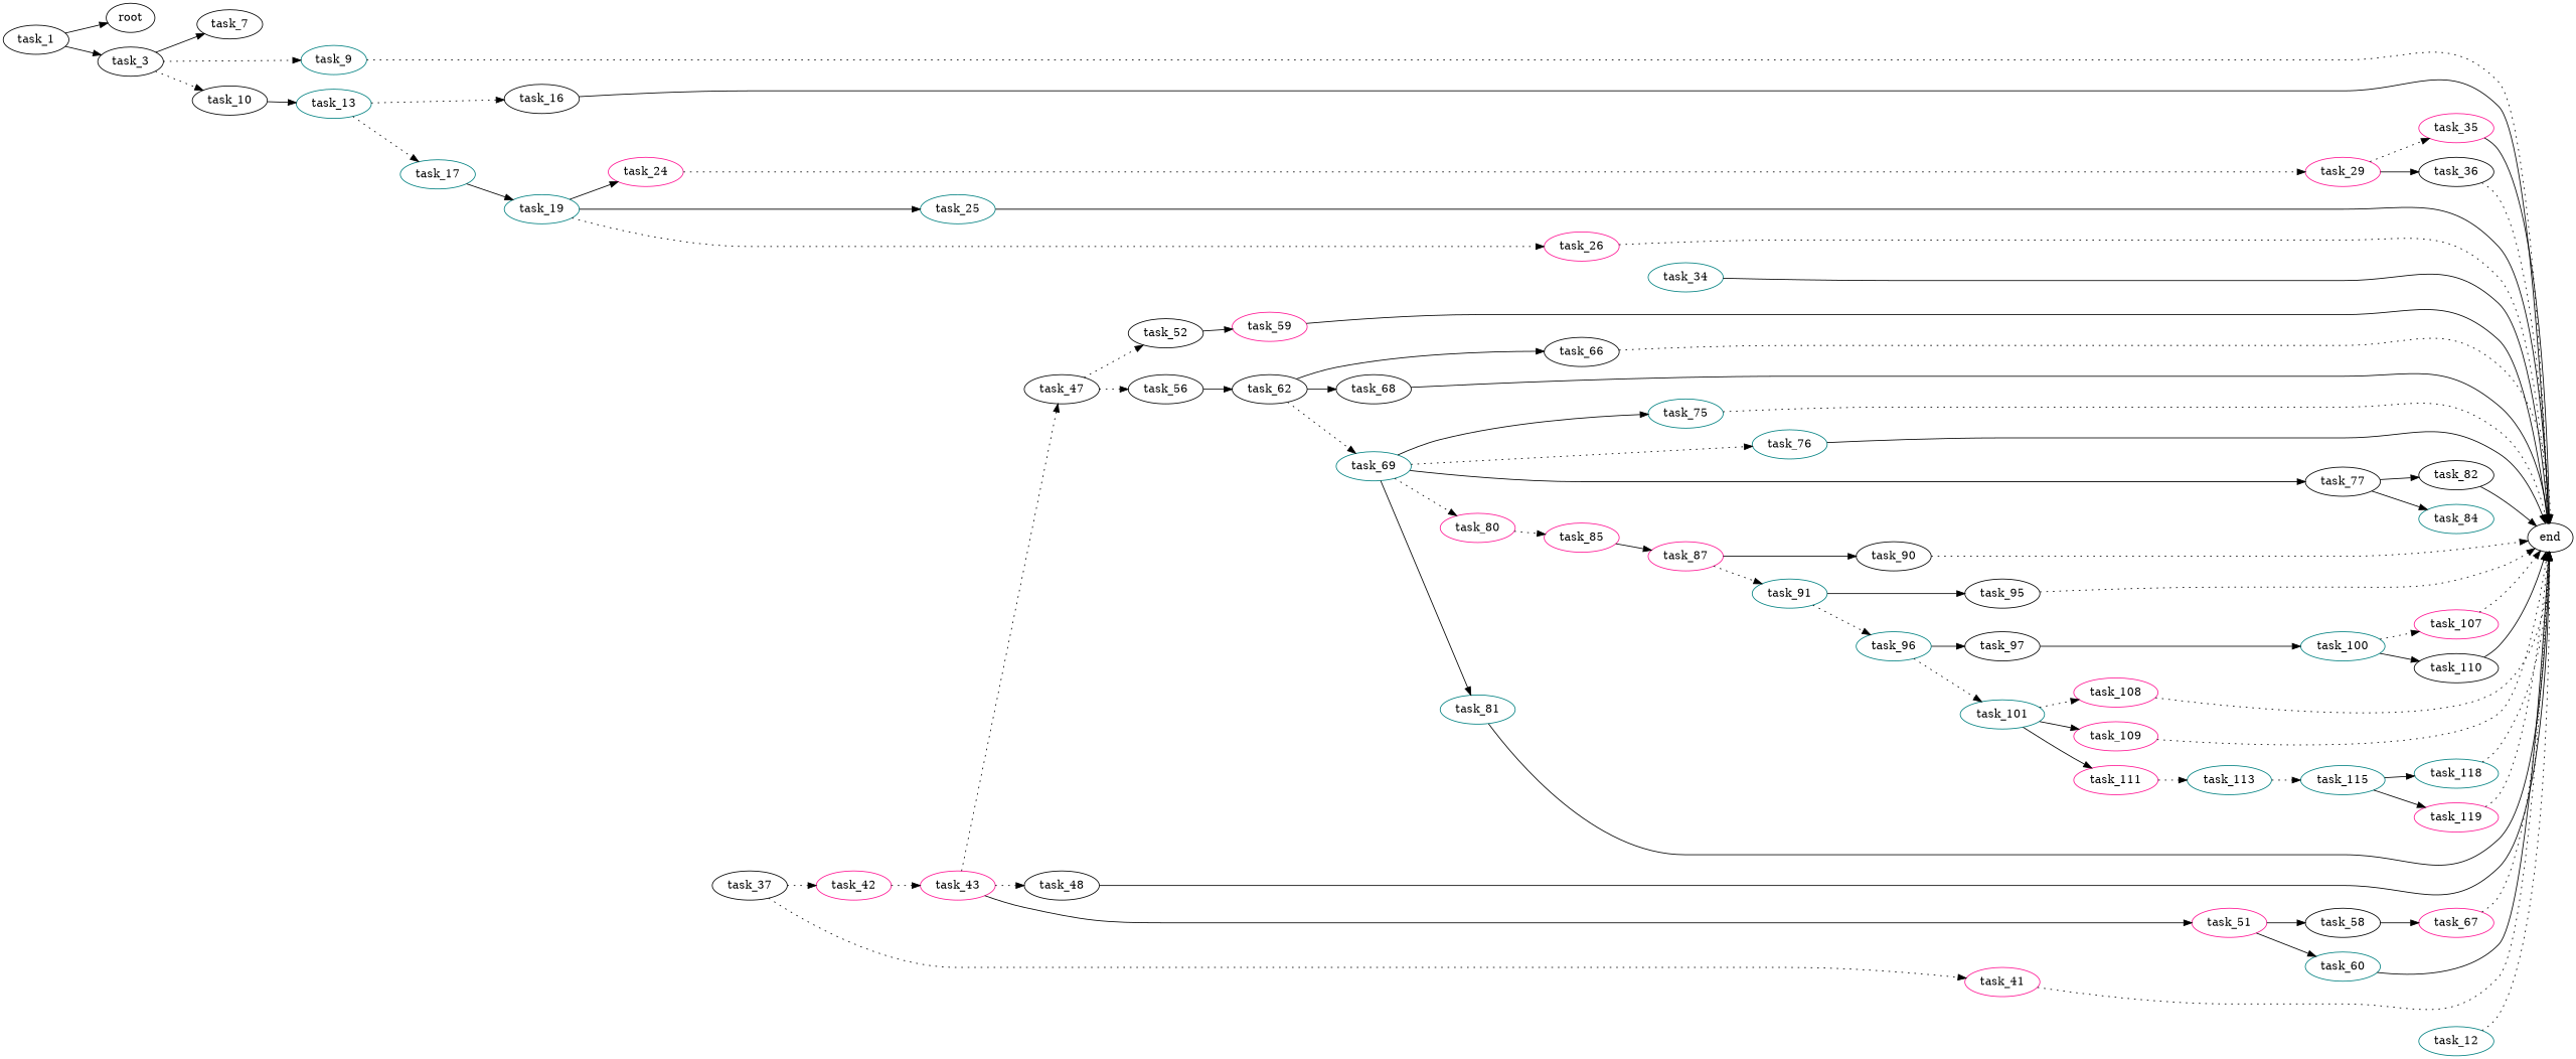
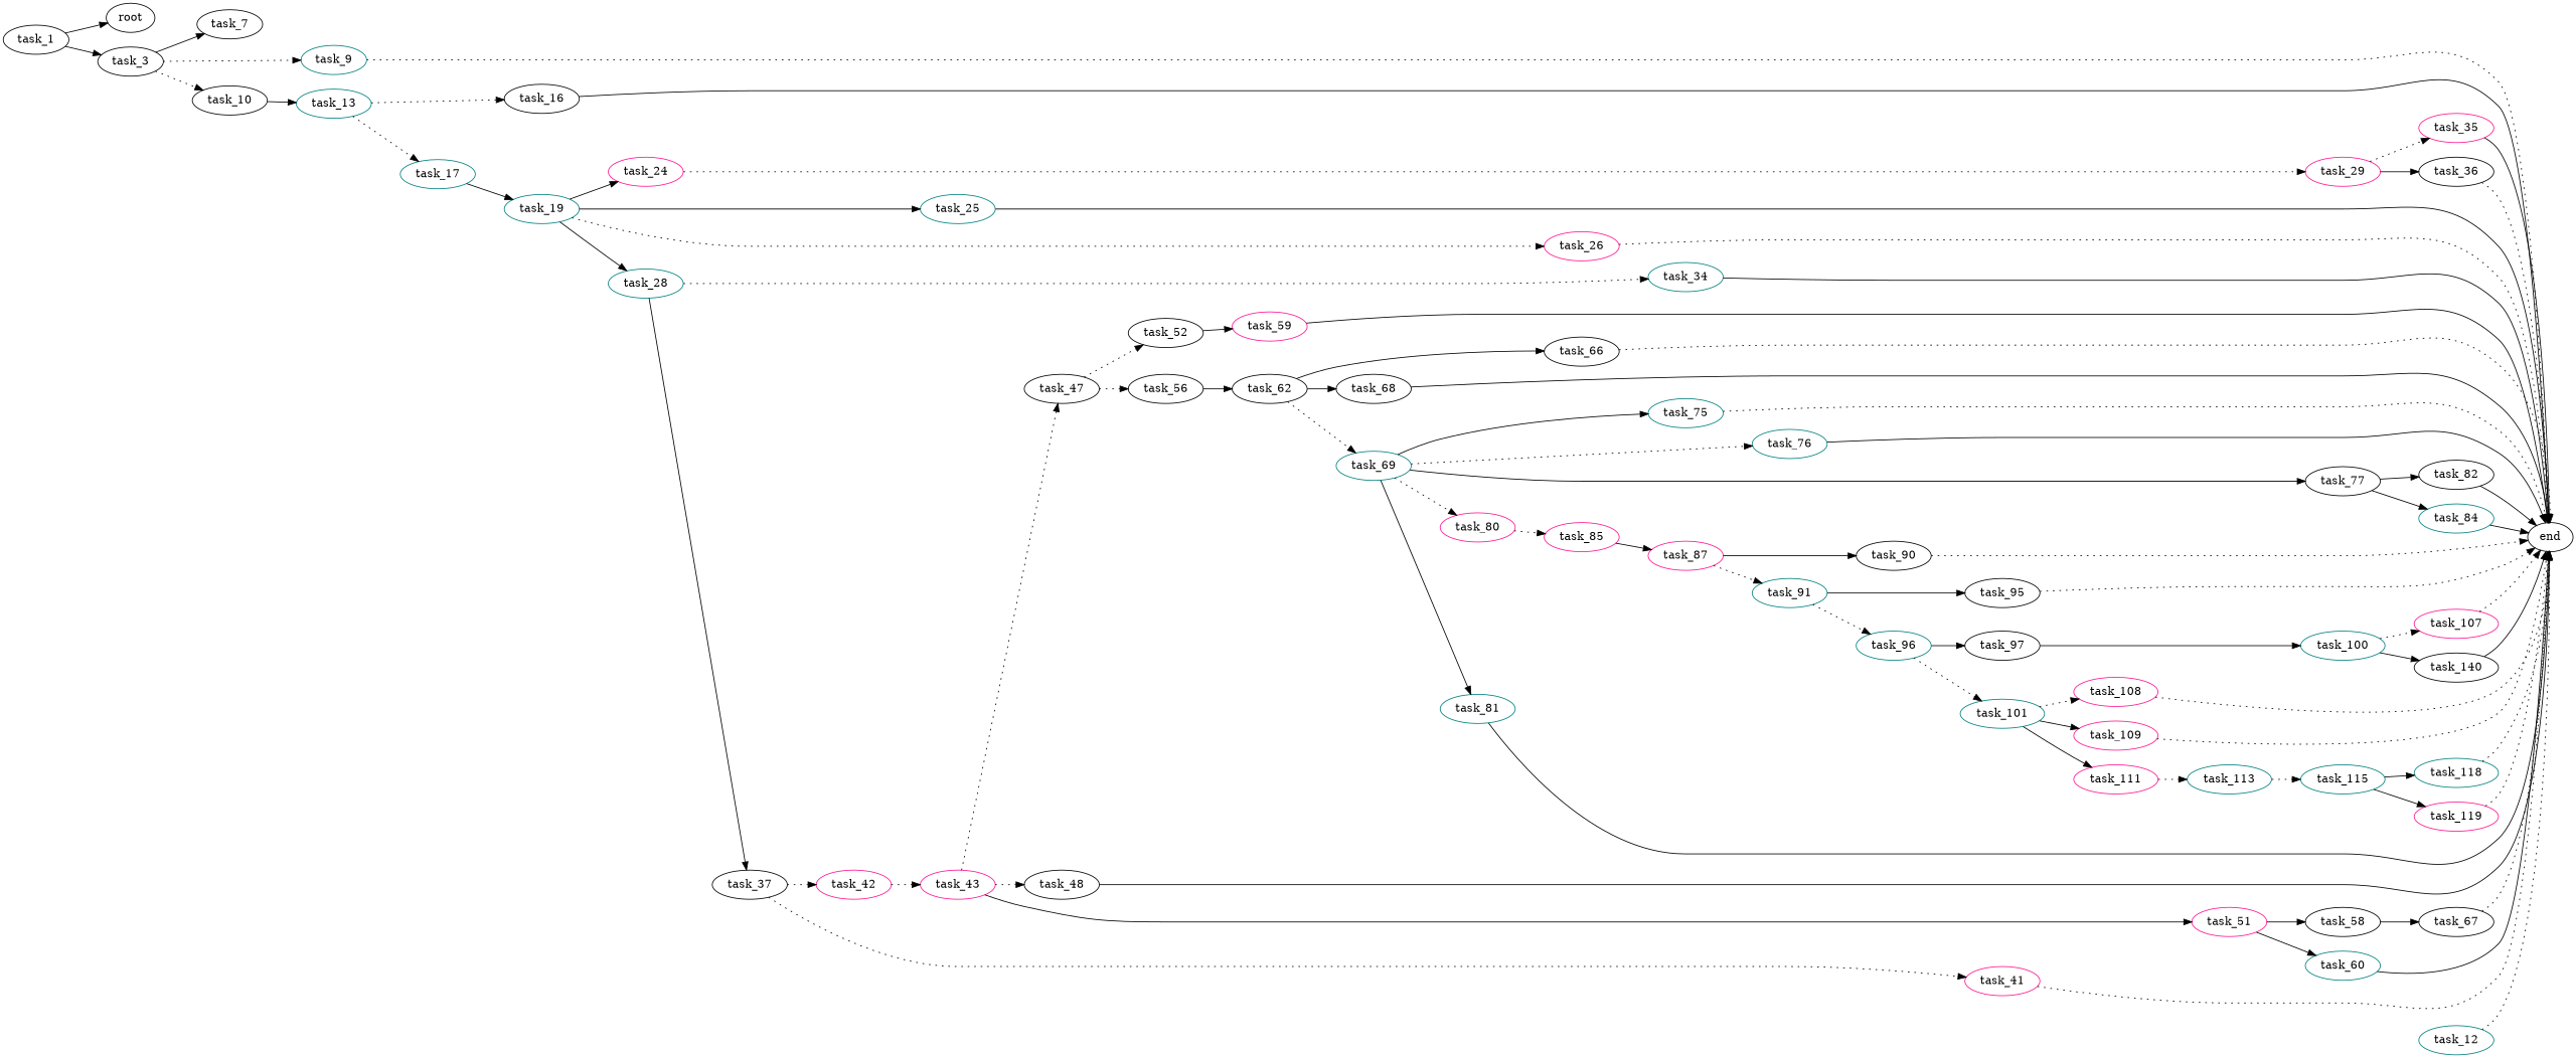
  digraph {
    rankdir=LR
    node [color=black]
    edge [style=solid]
    task_1
    root
    task_3
    task_7
    task_9 [color=teal]
    task_10
    end
    task_13 [color=teal]
    task_12 [color=teal]
    task_16
    task_17 [color=teal]
    task_19 [color=teal]
    task_24 [color=deeppink]
    task_25 [color=teal]
    task_26 [color=deeppink]
+   task_28 [color=teal]
    task_29 [color=deeppink]
    task_34 [color=teal]
    task_37
    task_35 [color=deeppink]
    task_36
    n22 [color=deeppink label=task_42]
    task_41 [color=deeppink]
    task_43 [color=deeppink]
    task_47
    task_48
    task_51 [color=deeppink]
    task_52
    task_56
    task_58
    task_60 [color=teal]
    task_59 [color=deeppink]
    task_62
-   task_67 [color=deeppink]
+   task_67
    task_66
    task_68
    task_69 [color=teal]
    task_75 [color=teal]
    task_76 [color=teal]
    task_77
    task_80 [color=deeppink]
    task_81 [color=teal]
    task_82
    task_84 [color=teal]
    task_85 [color=deeppink]
    task_87 [color=deeppink]
    task_90
    task_91 [color=teal]
    task_95
    task_96 [color=teal]
    task_97
    task_101 [color=teal]
    task_100 [color=teal]
    task_108 [color=deeppink]
    task_109 [color=deeppink]
    task_111 [color=deeppink]
    task_107 [color=deeppink]
-   task_110
+   task_110 [label=task_140]
    task_113 [color=teal]
    task_115 [color=teal]
    task_118 [color=teal]
    task_119 [color=deeppink]
    task_1 -> root
    task_1 -> task_3
    task_3 -> task_7
    task_3 -> task_9 [style=dotted]
    task_3 -> task_10 [style=dotted]
    task_9 -> end [style=dotted]
    task_10 -> task_13
    task_13 -> task_16 [style=dotted]
    task_13 -> task_17 [style=dotted]
    task_12 -> end [style=dotted]
    task_16 -> end
    task_17 -> task_19
    task_19 -> task_24
    task_19 -> task_25
    task_19 -> task_26 [style=dotted]
+   task_19 -> task_28
    task_24 -> task_29 [style=dotted]
    task_25 -> end
    task_26 -> end [style=dotted]
+   task_28 -> task_34 [style=dotted]
+   task_28 -> task_37
    task_29 -> task_35 [style=dotted]
    task_29 -> task_36
    task_34 -> end
    task_37 -> n22 [style=dotted]
    task_37 -> task_41 [style=dotted]
    task_35 -> end
    task_36 -> end [style=dotted]
    n22 -> task_43 [style=dotted]
    task_41 -> end [style=dotted]
    task_43 -> task_47 [style=dotted]
    task_43 -> task_48 [style=dotted]
    task_43 -> task_51
    task_47 -> task_52 [style=dotted]
    task_47 -> task_56 [style=dotted]
    task_48 -> end
    task_51 -> task_58
    task_51 -> task_60
    task_52 -> task_59
    task_56 -> task_62
    task_58 -> task_67
    task_60 -> end
    task_59 -> end
    task_62 -> task_66
    task_62 -> task_68
    task_62 -> task_69 [style=dotted]
    task_67 -> end [style=dotted]
    task_66 -> end [style=dotted]
    task_68 -> end
    task_69 -> task_75
    task_69 -> task_76 [style=dotted]
    task_69 -> task_77
    task_69 -> task_80 [style=dotted]
    task_69 -> task_81
    task_75 -> end [style=dotted]
    task_76 -> end
    task_77 -> task_82
    task_77 -> task_84
    task_80 -> task_85 [style=dotted]
    task_81 -> end
    task_82 -> end
+   task_84 -> end
    task_85 -> task_87
    task_87 -> task_90
    task_87 -> task_91 [style=dotted]
    task_90 -> end [style=dotted]
    task_91 -> task_95
    task_91 -> task_96 [style=dotted]
    task_95 -> end [style=dotted]
    task_96 -> task_97
    task_96 -> task_101 [style=dotted]
    task_97 -> task_100
    task_101 -> task_108 [style=dotted]
    task_101 -> task_109
    task_101 -> task_111
    task_100 -> task_107 [style=dotted]
    task_100 -> task_110
    task_108 -> end [style=dotted]
    task_109 -> end [style=dotted]
    task_111 -> task_113 [style=dotted]
    task_107 -> end [style=dotted]
    task_110 -> end
    task_113 -> task_115 [style=dotted]
    task_115 -> task_118
    task_115 -> task_119
    task_118 -> end [style=dotted]
    task_119 -> end [style=dotted]
  }
